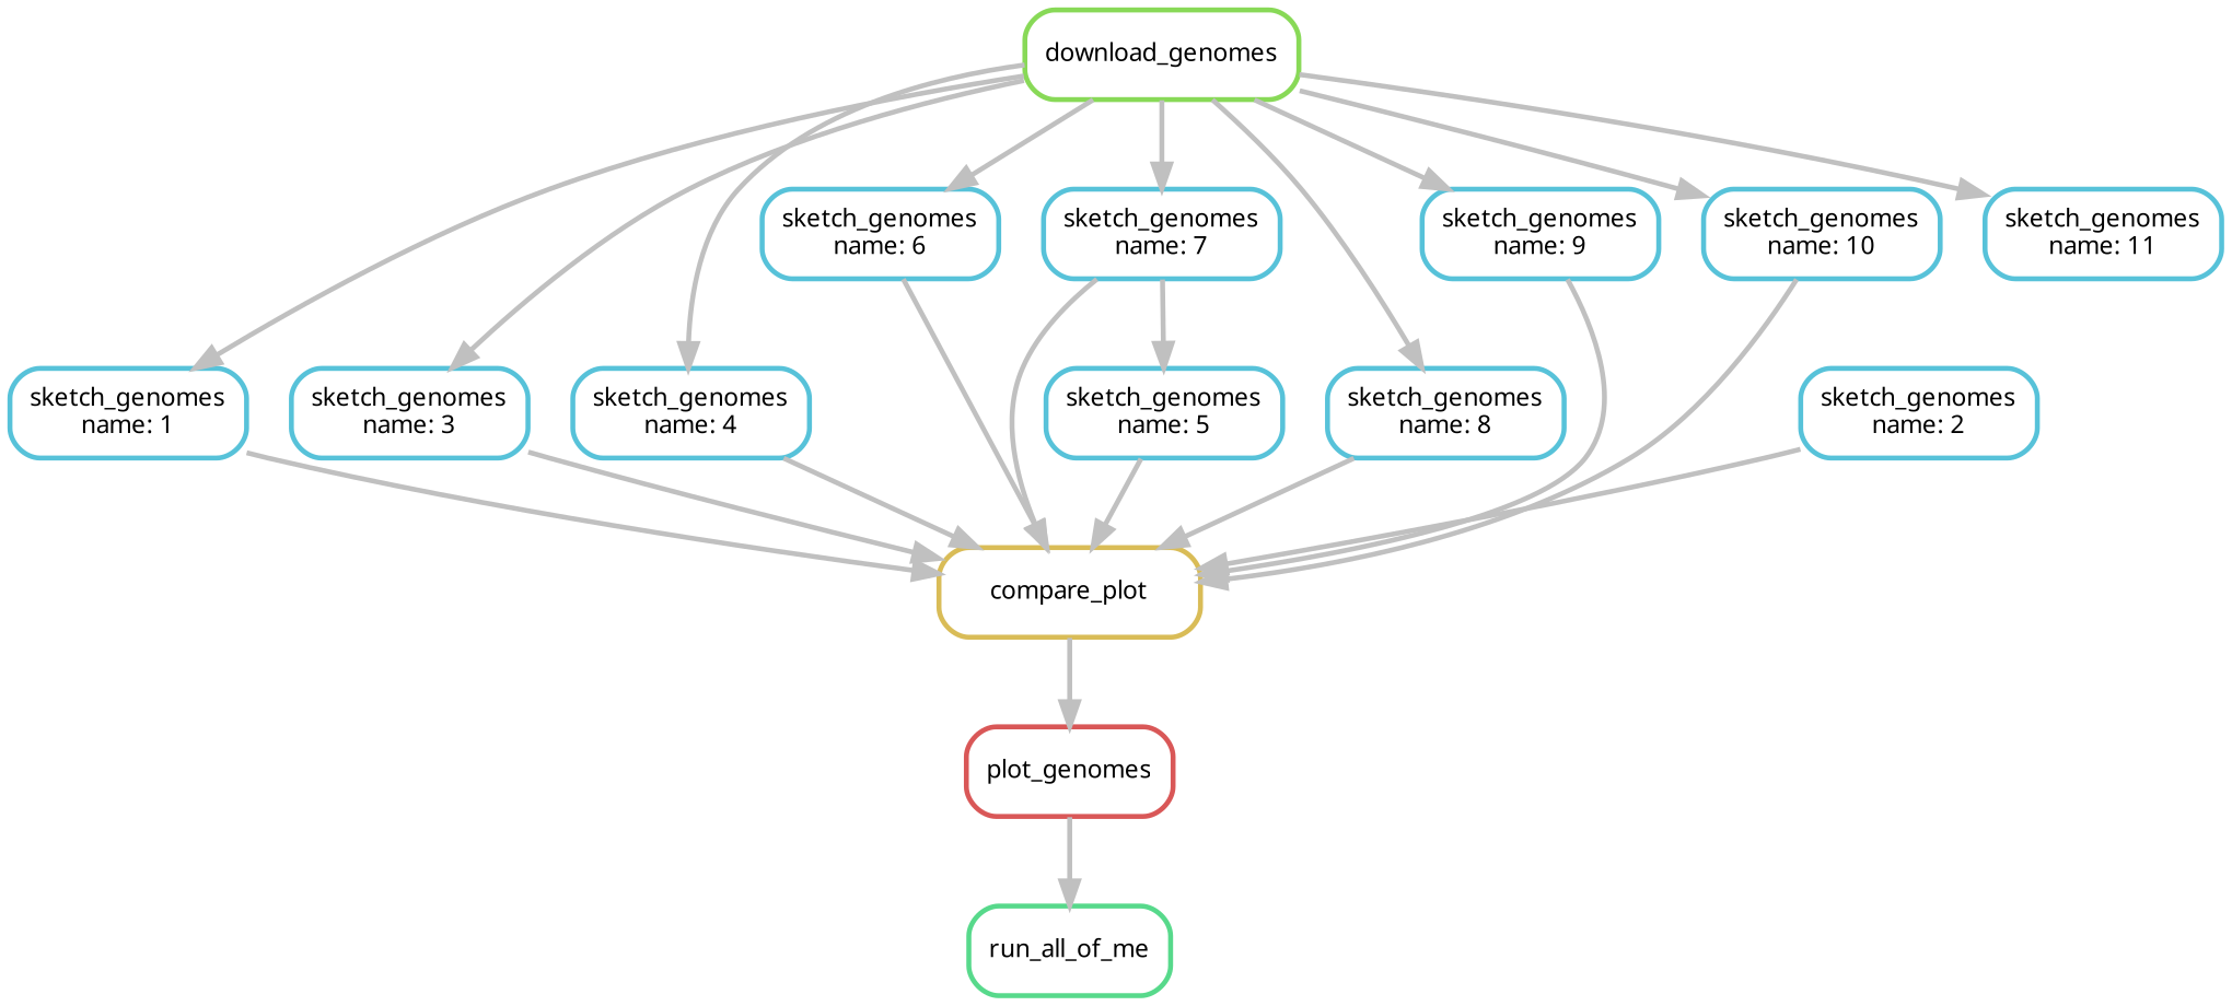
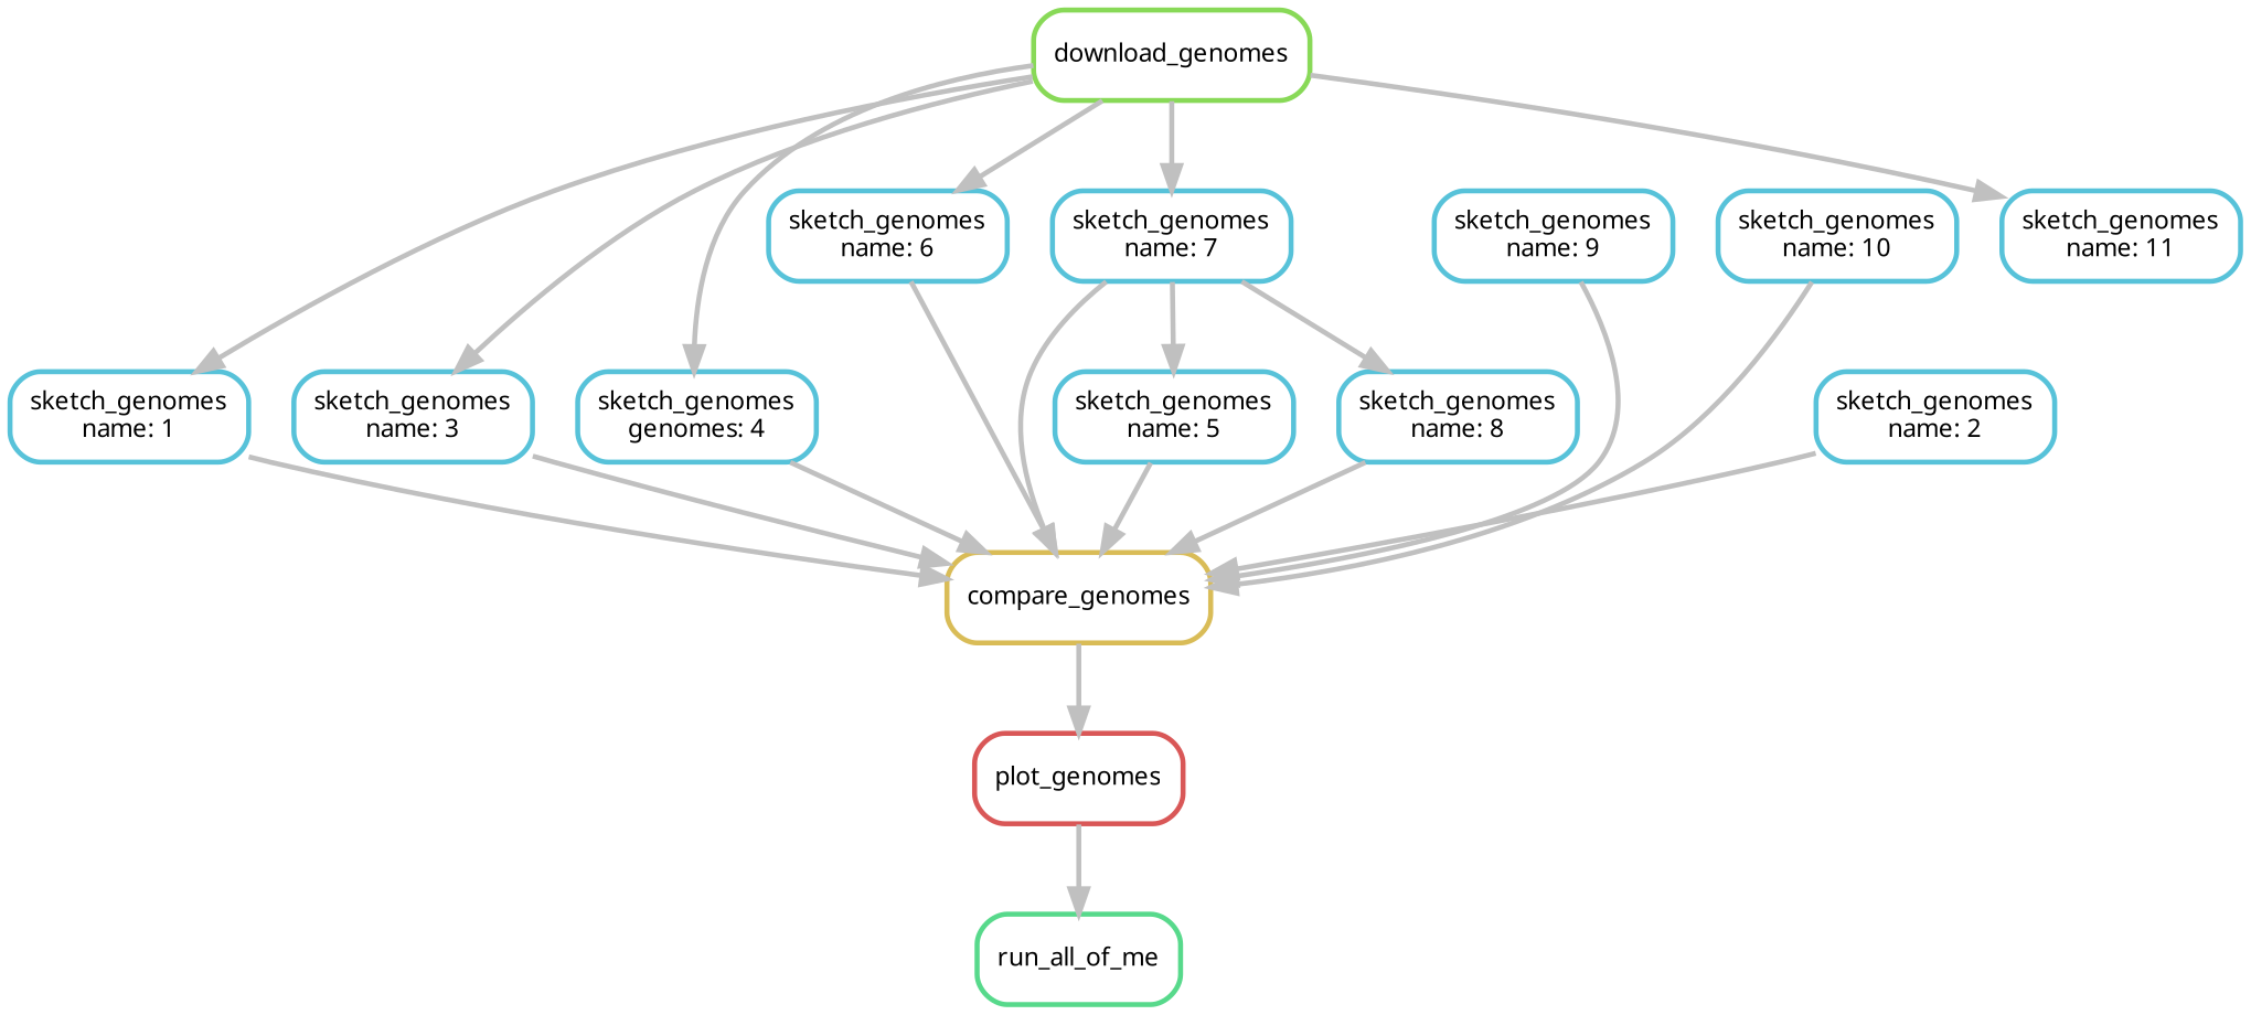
  digraph {
    bgcolor=white
    node [color="0.53 0.6 0.85" fontname=sans fontsize=10 penwidth=2 shape=box style=rounded]
    edge [color=grey penwidth=2]
    n1 [color="0.40 0.6 0.85" label=run_all_of_me]
    n2 [color="0.00 0.6 0.85" label=plot_genomes]
-   n3 [color="0.13 0.6 0.85" label=compare_plot]
+   n3 [color="0.13 0.6 0.85" label=compare_genomes]
    n4 [label="sketch_genomes\nname: 1"]
    n5 [color="0.27 0.6 0.85" label=download_genomes]
    n6 [label="sketch_genomes\nname: 3"]
-   n7 [label="sketch_genomes\nname: 4"]
+   n7 [label="sketch_genomes\ngenomes: 4"]
    n8 [label="sketch_genomes\nname: 6"]
    n9 [label="sketch_genomes\nname: 7"]
    n10 [label="sketch_genomes\nname: 8"]
    n11 [label="sketch_genomes\nname: 9"]
    n12 [label="sketch_genomes\nname: 10"]
    n13 [label="sketch_genomes\nname: 11"]
    n14 [label="sketch_genomes\nname: 2"]
    n15 [label="sketch_genomes\nname: 5"]
    n2 -> n1
    n3 -> n2
    n4 -> n3
    n5 -> n4
    n5 -> n6
    n5 -> n7
    n5 -> n8
    n5 -> n9
-   n5 -> n10
-   n5 -> n11
-   n5 -> n12
+   n9 -> n10
    n5 -> n13
    n6 -> n3
    n7 -> n3
    n8 -> n3
    n9 -> n3
    n9 -> n15
    n10 -> n3
    n11 -> n3
    n12 -> n3
    n14 -> n3
    n15 -> n3
  }
